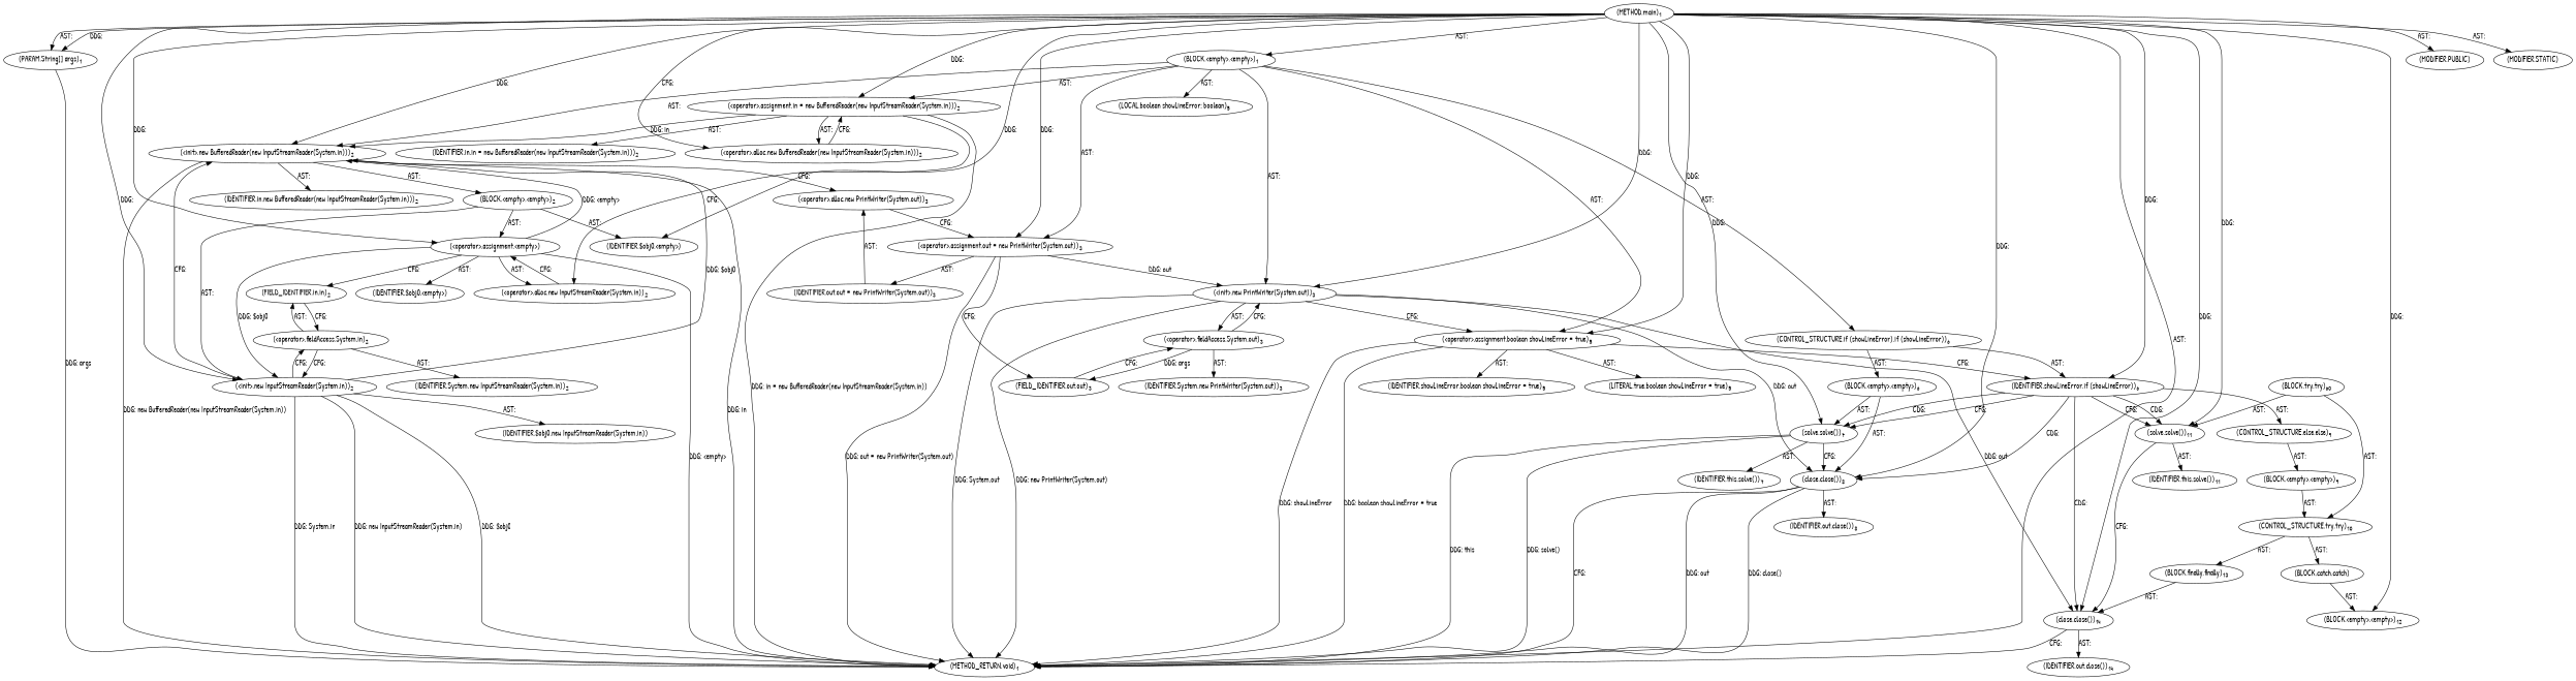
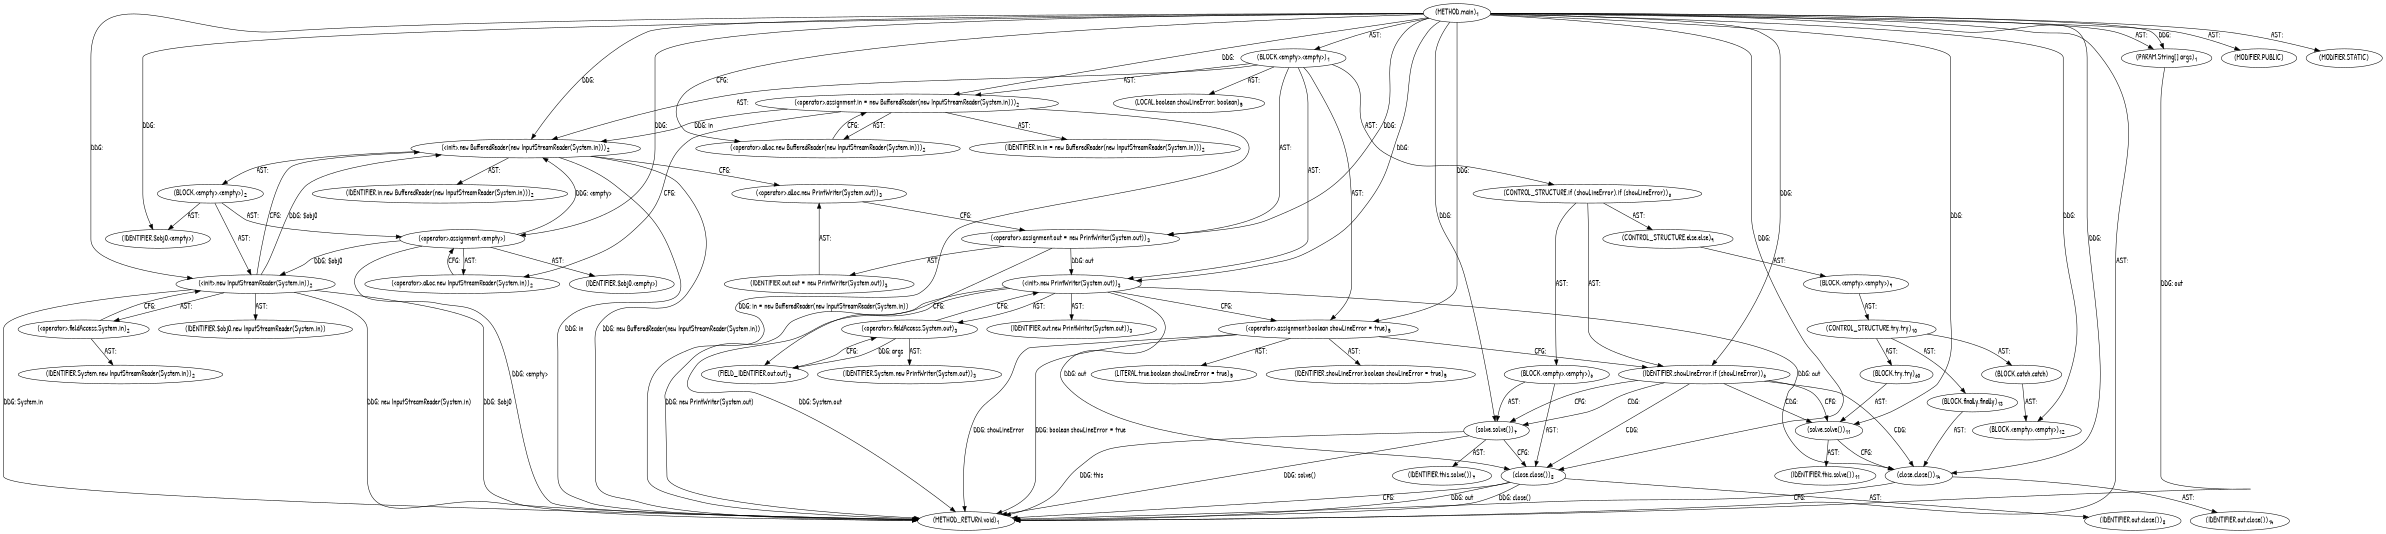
  digraph {
    fontname="Patrick Hand"
    node [fontname="Patrick Hand"]
    edge [fontname="Patrick Hand"]
    n1 [label=<(METHOD,main)<SUB>1</SUB>>]
    n2 [label=<(PARAM,String[] args)<SUB>1</SUB>>]
    n3 [label=<(BLOCK,&lt;empty&gt;,&lt;empty&gt;)<SUB>1</SUB>>]
    n4 [label=<(&lt;operator&gt;.assignment,in = new BufferedReader(new InputStreamReader(System.in)))<SUB>2</SUB>>]
    n5 [label=<(&lt;operator&gt;.alloc,new BufferedReader(new InputStreamReader(System.in)))<SUB>2</SUB>>]
    n6 [label=<(&lt;init&gt;,new BufferedReader(new InputStreamReader(System.in)))<SUB>2</SUB>>]
    n7 [label=<(&lt;operator&gt;.assignment,&lt;empty&gt;)>]
    n8 [label=<(&lt;init&gt;,new InputStreamReader(System.in))<SUB>2</SUB>>]
    n9 [label=<(IDENTIFIER,$obj0,&lt;empty&gt;)>]
    n10 [label=<(&lt;operator&gt;.assignment,out = new PrintWriter(System.out))<SUB>3</SUB>>]
    n11 [label=<(&lt;init&gt;,new PrintWriter(System.out))<SUB>3</SUB>>]
    n12 [label=<(&lt;operator&gt;.assignment,boolean showLineError = true)<SUB>5</SUB>>]
    n13 [label=<(IDENTIFIER,showLineError,if (showLineError))<SUB>6</SUB>>]
    n14 [label=<(solve,solve())<SUB>7</SUB>>]
    n15 [label=<(close,close())<SUB>8</SUB>>]
    n16 [label=<(solve,solve())<SUB>11</SUB>>]
    n17 [label=<(BLOCK,&lt;empty&gt;,&lt;empty&gt;)<SUB>12</SUB>>]
    n18 [label=<(close,close())<SUB>14</SUB>>]
    n19 [label=<(MODIFIER,PUBLIC)>]
    n20 [label=<(MODIFIER,STATIC)>]
    n21 [label=<(METHOD_RETURN,void)<SUB>1</SUB>>]
    n22 [label=<(LOCAL,boolean showLineError: boolean)<SUB>5</SUB>>]
    n23 [label=<(CONTROL_STRUCTURE,if (showLineError),if (showLineError))<SUB>6</SUB>>]
    n24 [label=<(IDENTIFIER,in,in = new BufferedReader(new InputStreamReader(System.in)))<SUB>2</SUB>>]
    n25 [label=<(&lt;operator&gt;.alloc,new InputStreamReader(System.in))<SUB>2</SUB>>]
    n26 [label=<(IDENTIFIER,in,new BufferedReader(new InputStreamReader(System.in)))<SUB>2</SUB>>]
    n27 [label=<(BLOCK,&lt;empty&gt;,&lt;empty&gt;)<SUB>2</SUB>>]
    n28 [label=<(&lt;operator&gt;.alloc,new PrintWriter(System.out))<SUB>3</SUB>>]
    n29 [label=<(IDENTIFIER,$obj0,&lt;empty&gt;)>]
-   n30 [label=<(FIELD_IDENTIFIER,in,in)<SUB>2</SUB>>]
    n31 [label=<(IDENTIFIER,$obj0,new InputStreamReader(System.in))>]
    n32 [label=<(&lt;operator&gt;.fieldAccess,System.in)<SUB>2</SUB>>]
    n33 [label=<(IDENTIFIER,out,out = new PrintWriter(System.out))<SUB>3</SUB>>]
    n34 [label=<(FIELD_IDENTIFIER,out,out)<SUB>3</SUB>>]
+   n35 [label=<(IDENTIFIER,out,new PrintWriter(System.out))<SUB>3</SUB>>]
    n36 [label=<(&lt;operator&gt;.fieldAccess,System.out)<SUB>3</SUB>>]
    n37 [label=<(IDENTIFIER,showLineError,boolean showLineError = true)<SUB>5</SUB>>]
    n38 [label=<(LITERAL,true,boolean showLineError = true)<SUB>5</SUB>>]
    n39 [label=<(IDENTIFIER,this,solve())<SUB>7</SUB>>]
    n40 [label=<(IDENTIFIER,out,close())<SUB>8</SUB>>]
    n41 [label=<(IDENTIFIER,this,solve())<SUB>11</SUB>>]
    n42 [label=<(IDENTIFIER,out,close())<SUB>14</SUB>>]
    n43 [label=<(BLOCK,&lt;empty&gt;,&lt;empty&gt;)<SUB>6</SUB>>]
    n44 [label=<(CONTROL_STRUCTURE,else,else)<SUB>9</SUB>>]
    n45 [label=<(IDENTIFIER,System,new InputStreamReader(System.in))<SUB>2</SUB>>]
    n46 [label=<(IDENTIFIER,System,new PrintWriter(System.out))<SUB>3</SUB>>]
    n47 [label=<(BLOCK,&lt;empty&gt;,&lt;empty&gt;)<SUB>9</SUB>>]
    n48 [label=<(CONTROL_STRUCTURE,try,try)<SUB>10</SUB>>]
    n49 [label=<(BLOCK,try,try)<SUB>60</SUB>>]
    n50 [label=<(BLOCK,catch,catch)>]
    n51 [label=<(BLOCK,finally,finally)<SUB>13</SUB>>]
    n1 -> n2 [label="AST: "]
    n1 -> n2 [label="DDG: "]
    n1 -> n3 [label="AST: "]
    n1 -> n4 [label="DDG: "]
    n1 -> n5 [label="CFG: "]
    n1 -> n6 [label="DDG: "]
    n1 -> n7 [label="DDG: "]
    n1 -> n8 [label="DDG: "]
    n1 -> n9 [label="DDG: "]
    n1 -> n10 [label="DDG: "]
    n1 -> n11 [label="DDG: "]
    n1 -> n12 [label="DDG: "]
    n1 -> n13 [label="DDG: "]
    n1 -> n14 [label="DDG: "]
    n1 -> n15 [label="DDG: "]
    n1 -> n16 [label="DDG: "]
    n1 -> n17 [label="DDG: "]
    n1 -> n18 [label="DDG: "]
    n1 -> n19 [label="AST: "]
    n1 -> n20 [label="AST: "]
    n1 -> n21 [label="AST: "]
-   n2 -> n21 [label="DDG: args"]
+   n2 -> n21 [label="DDG: out"]
    n3 -> n4 [label="AST: "]
    n3 -> n6 [label="AST: "]
    n3 -> n10 [label="AST: "]
    n3 -> n11 [label="AST: "]
    n3 -> n12 [label="AST: "]
    n3 -> n22 [label="AST: "]
    n3 -> n23 [label="AST: "]
    n4 -> n5 [label="AST: "]
    n4 -> n6 [label="DDG: in"]
    n4 -> n21 [label="DDG: in = new BufferedReader(new InputStreamReader(System.in))"]
    n4 -> n24 [label="AST: "]
    n4 -> n25 [label="CFG: "]
    n5 -> n4 [label="CFG: "]
    n6 -> n21 [label="DDG: in"]
    n6 -> n21 [label="DDG: new BufferedReader(new InputStreamReader(System.in))"]
    n6 -> n26 [label="AST: "]
    n6 -> n27 [label="AST: "]
    n6 -> n28 [label="CFG: "]
    n7 -> n6 [label="DDG: &lt;empty&gt;"]
    n7 -> n8 [label="DDG: $obj0"]
    n7 -> n21 [label="DDG: &lt;empty&gt;"]
    n7 -> n25 [label="AST: "]
    n7 -> n29 [label="AST: "]
-   n7 -> n30 [label="CFG: "]
    n8 -> n6 [label="CFG: "]
    n8 -> n6 [label="DDG: $obj0"]
    n8 -> n21 [label="DDG: $obj0"]
    n8 -> n21 [label="DDG: System.in"]
    n8 -> n21 [label="DDG: new InputStreamReader(System.in)"]
    n8 -> n31 [label="AST: "]
-   n8 -> n32 [label="CFG: "]
+   n8 -> n32 [label="AST: "]
    n10 -> n11 [label="DDG: out"]
-   n10 -> n21 [label="DDG: out = new PrintWriter(System.out)"]
    n10 -> n33 [label="AST: "]
    n10 -> n34 [label="CFG: "]
    n11 -> n12 [label="CFG: "]
    n11 -> n15 [label="DDG: out"]
    n11 -> n18 [label="DDG: out"]
    n11 -> n21 [label="DDG: System.out"]
    n11 -> n21 [label="DDG: new PrintWriter(System.out)"]
+   n11 -> n35 [label="AST: "]
    n11 -> n36 [label="AST: "]
    n12 -> n13 [label="CFG: "]
    n12 -> n21 [label="DDG: showLineError"]
    n12 -> n21 [label="DDG: boolean showLineError = true"]
    n12 -> n37 [label="AST: "]
    n12 -> n38 [label="AST: "]
    n13 -> n14 [label="CFG: "]
    n13 -> n14 [label="CDG: "]
    n13 -> n15 [label="CDG: "]
    n13 -> n16 [label="CFG: "]
    n13 -> n16 [label="CDG: "]
    n13 -> n18 [label="CDG: "]
    n14 -> n15 [label="CFG: "]
    n14 -> n21 [label="DDG: this"]
    n14 -> n21 [label="DDG: solve()"]
    n14 -> n39 [label="AST: "]
    n15 -> n21 [label="CFG: "]
    n15 -> n21 [label="DDG: out"]
    n15 -> n21 [label="DDG: close()"]
    n15 -> n40 [label="AST: "]
    n16 -> n18 [label="CFG: "]
    n16 -> n41 [label="AST: "]
    n18 -> n21 [label="CFG: "]
    n18 -> n42 [label="AST: "]
    n23 -> n13 [label="AST: "]
    n23 -> n43 [label="AST: "]
-   n13 -> n44 [label="AST: "]
+   n23 -> n44 [label="AST: "]
    n25 -> n7 [label="CFG: "]
    n27 -> n7 [label="AST: "]
    n27 -> n8 [label="AST: "]
    n27 -> n9 [label="AST: "]
    n28 -> n10 [label="CFG: "]
-   n30 -> n32 [label="CFG: "]
    n32 -> n8 [label="CFG: "]
-   n32 -> n30 [label="AST: "]
    n32 -> n45 [label="AST: "]
    n33 -> n28 [label="AST: "]
    n34 -> n36 [label="CFG: "]
    n36 -> n11 [label="CFG: "]
    n36 -> n34 [label="DDG: args"]
    n36 -> n46 [label="AST: "]
    n43 -> n14 [label="AST: "]
    n43 -> n15 [label="AST: "]
    n44 -> n47 [label="AST: "]
    n47 -> n48 [label="AST: "]
-   n49 -> n48 [label="AST: "]
+   n48 -> n49 [label="AST: "]
    n48 -> n50 [label="AST: "]
    n48 -> n51 [label="AST: "]
    n49 -> n16 [label="AST: "]
    n50 -> n17 [label="AST: "]
    n51 -> n18 [label="AST: "]
  }
